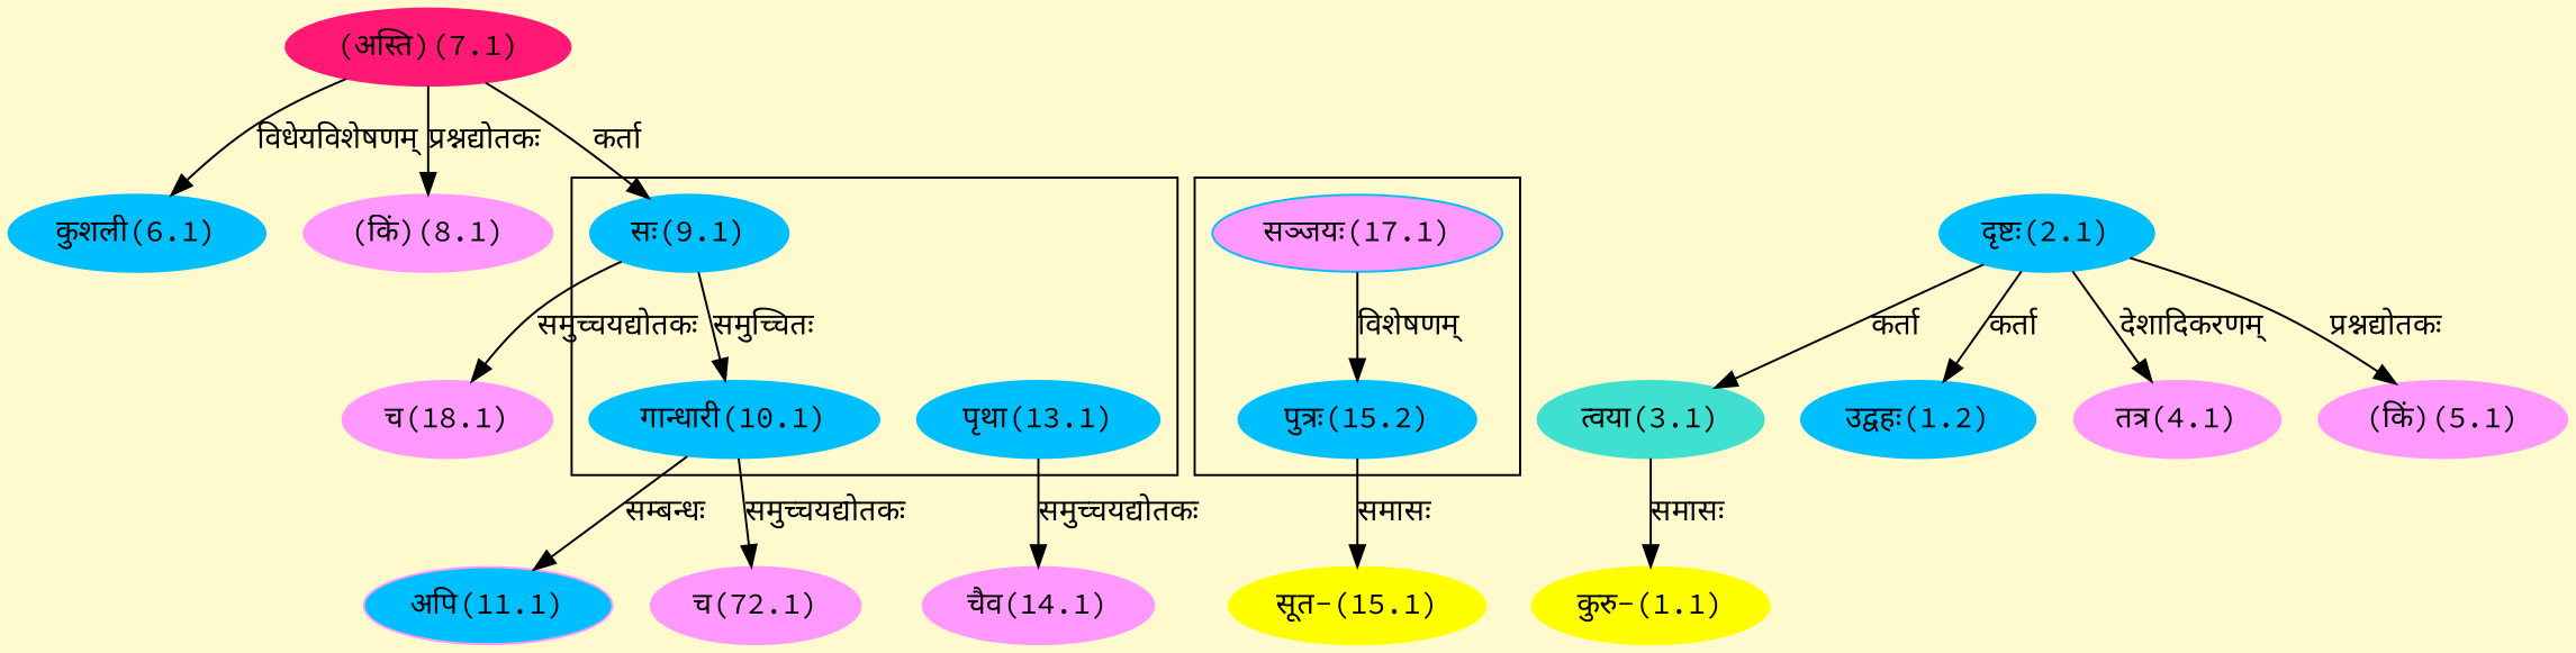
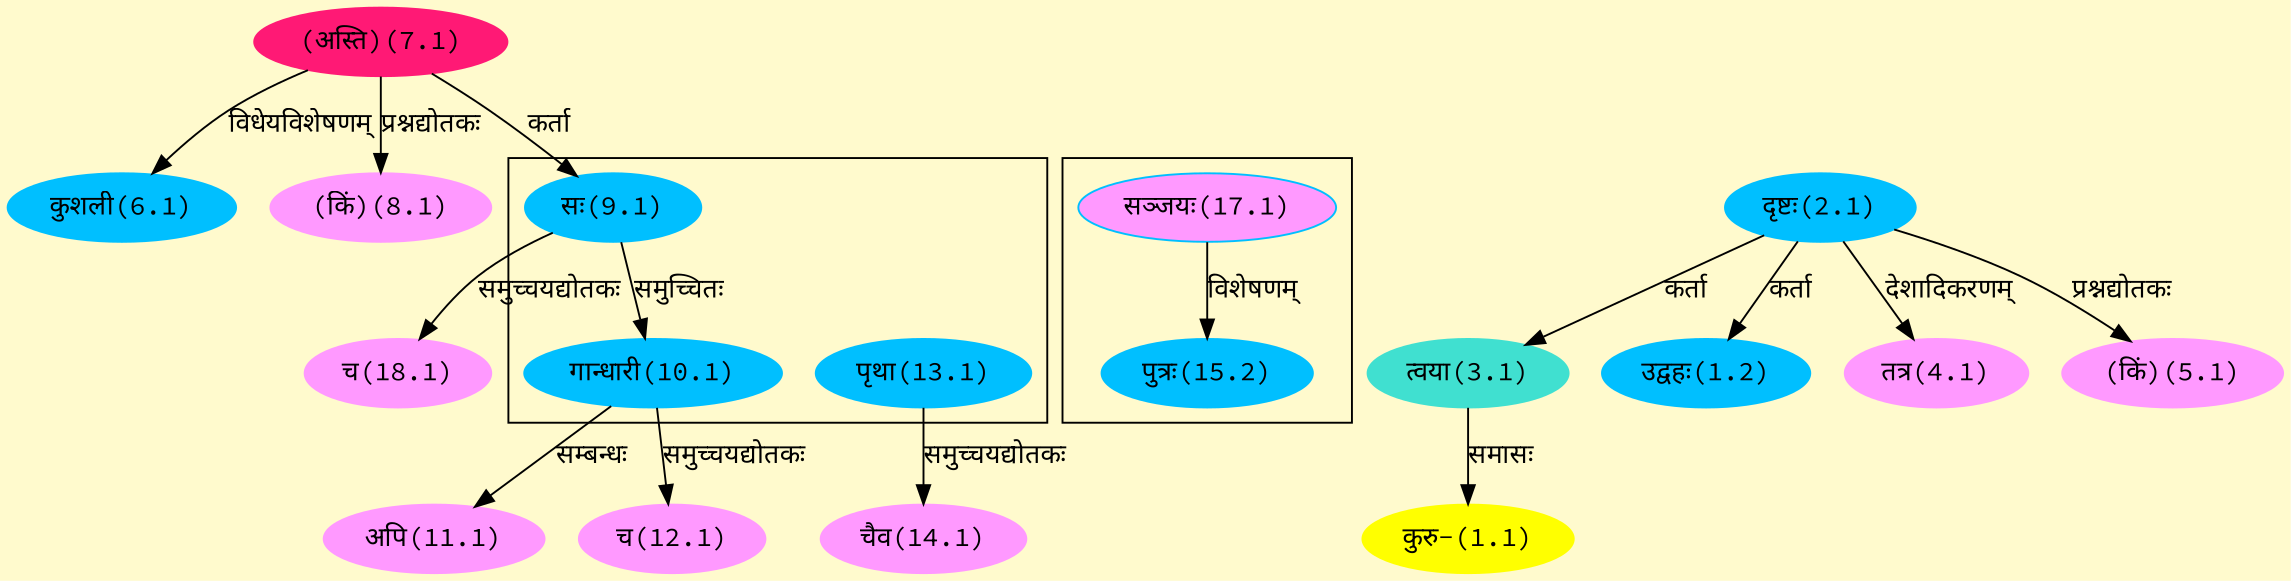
  digraph {
    bgcolor=lemonchiffon1
    compound=true
    fontname="Source Code Pro"
    rankdir=BT
    node [color="#00BFFF" fontname="Source Code Pro" style=filled]
    edge [dir=back fontname="Source Code Pro"]
    n1 [label="गान्धारी(10.1)"]
    n2 [label="सः(9.1)"]
    n3 [label="पृथा(13.1)"]
    n4 [label="पुत्रः(15.2)"]
    n5 [fillcolor="#FF99FF" label="सञ्जयः(17.1)"]
    n6 [color="#FF1975" label="(अस्ति)(7.1)"]
    n7 [color="#FFFF00" label="कुरु-(1.1)"]
    n8 [color="#40E0D0" label="त्वया(3.1)"]
    n9 [label="उद्वहः(1.2)"]
    n10 [label="दृष्टः(2.1)"]
    n11 [color="#FF99FF" label="तत्र(4.1)"]
    n12 [color="#FF99FF" label="(किं)(5.1)"]
    n13 [label="कुशली(6.1)"]
    n14 [color="#FF99FF" label="(किं)(8.1)"]
-   n15 [color="#FF99FF" label="अपि(11.1)" fillcolor="#00BFFF"]
-   n16 [color="#FF99FF" label="च(72.1)"]
+   n15 [color="#FF99FF" label="अपि(11.1)"]
+   n16 [color="#FF99FF" label="च(12.1)"]
    n17 [color="#FF99FF" label="चैव(14.1)"]
-   n18 [color="#FFFF00" label="सूत-(15.1)"]
    n19 [color="#FF99FF" label="च(18.1)"]
    subgraph cluster_1 {
      n1
      n2
      n3
    }
    subgraph cluster_2 {
      n4
      n5
    }
    n1 -> n2 [label="समुच्चितः"]
    n2 -> n6 [label="कर्ता"]
    n4 -> n5 [label="विशेषणम्"]
    n7 -> n8 [label="समासः"]
    n8 -> n10 [label="कर्ता"]
    n9 -> n10 [label="कर्ता"]
    n11 -> n10 [label="देशादिकरणम्"]
    n12 -> n10 [label="प्रश्नद्योतकः"]
    n13 -> n6 [label="विधेयविशेषणम्"]
    n14 -> n6 [label="प्रश्नद्योतकः"]
    n15 -> n1 [label="सम्बन्धः"]
    n16 -> n1 [label="समुच्चयद्योतकः"]
    n17 -> n3 [label="समुच्चयद्योतकः"]
-   n18 -> n4 [label="समासः"]
    n19 -> n2 [label="समुच्चयद्योतकः"]
  }
